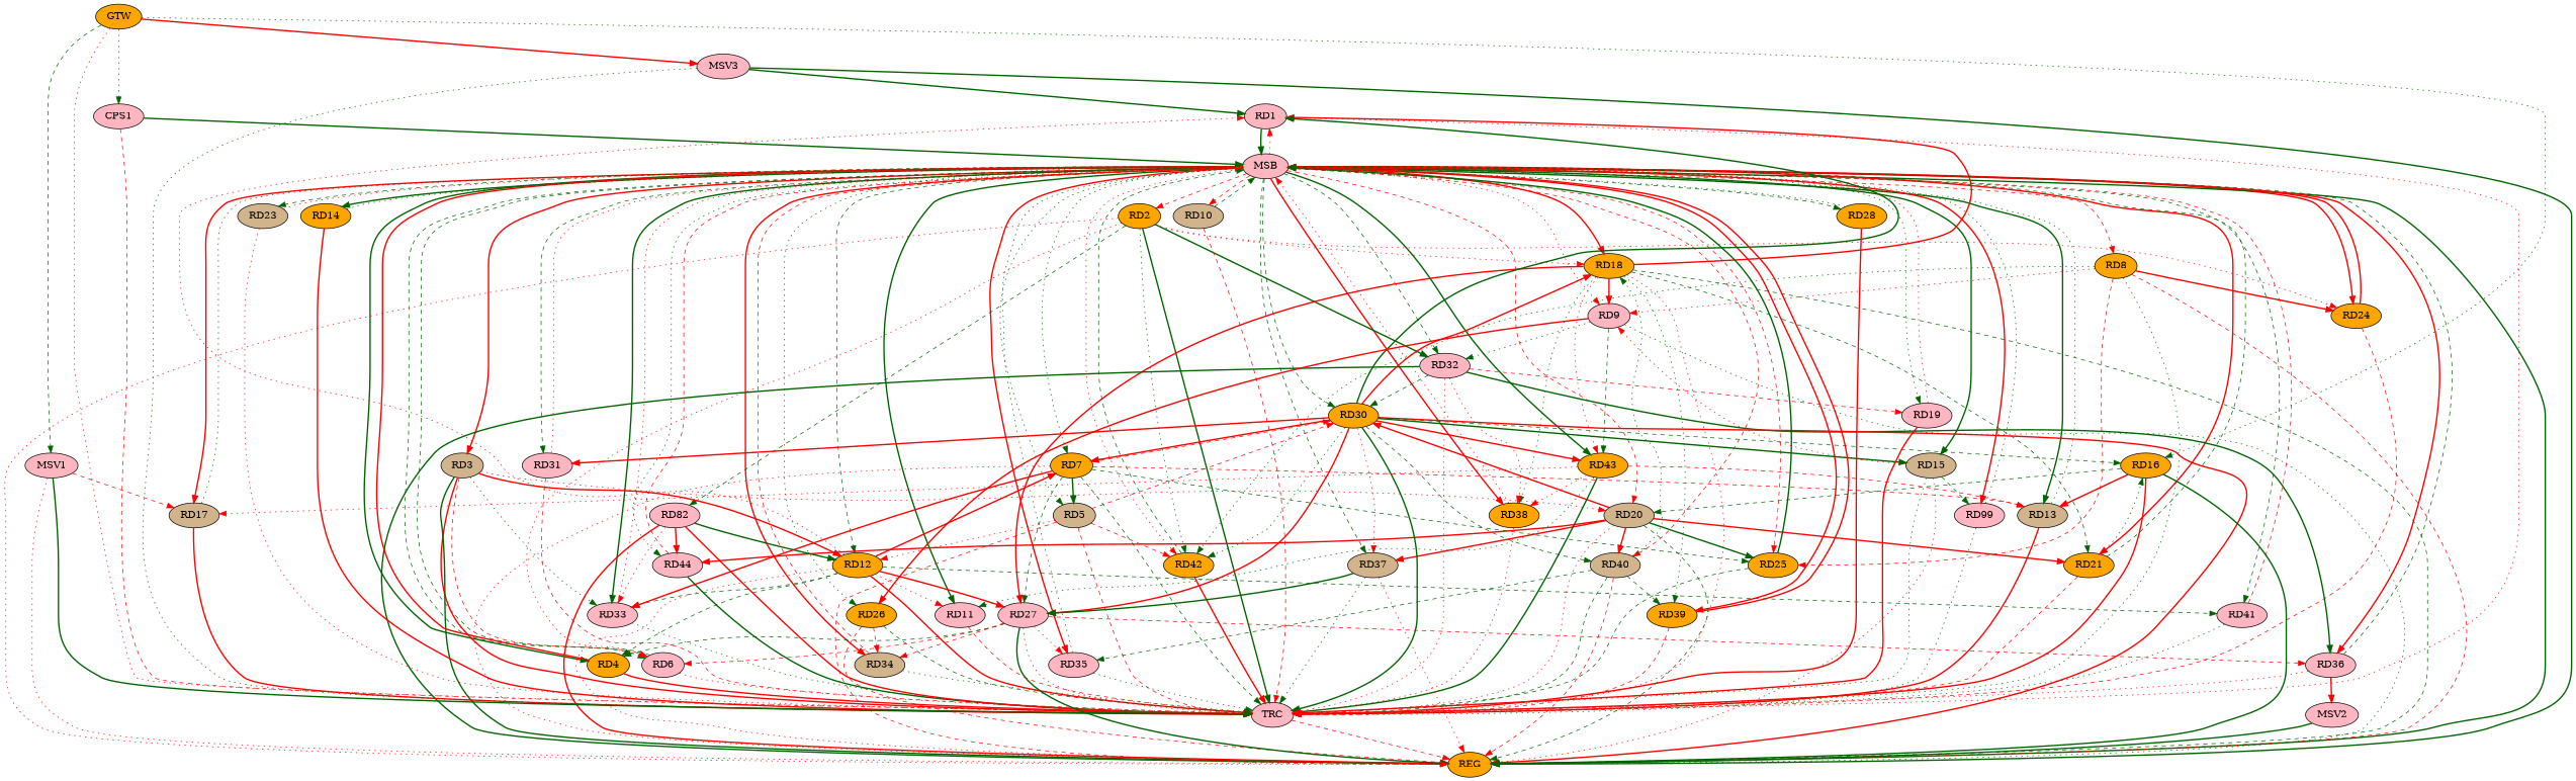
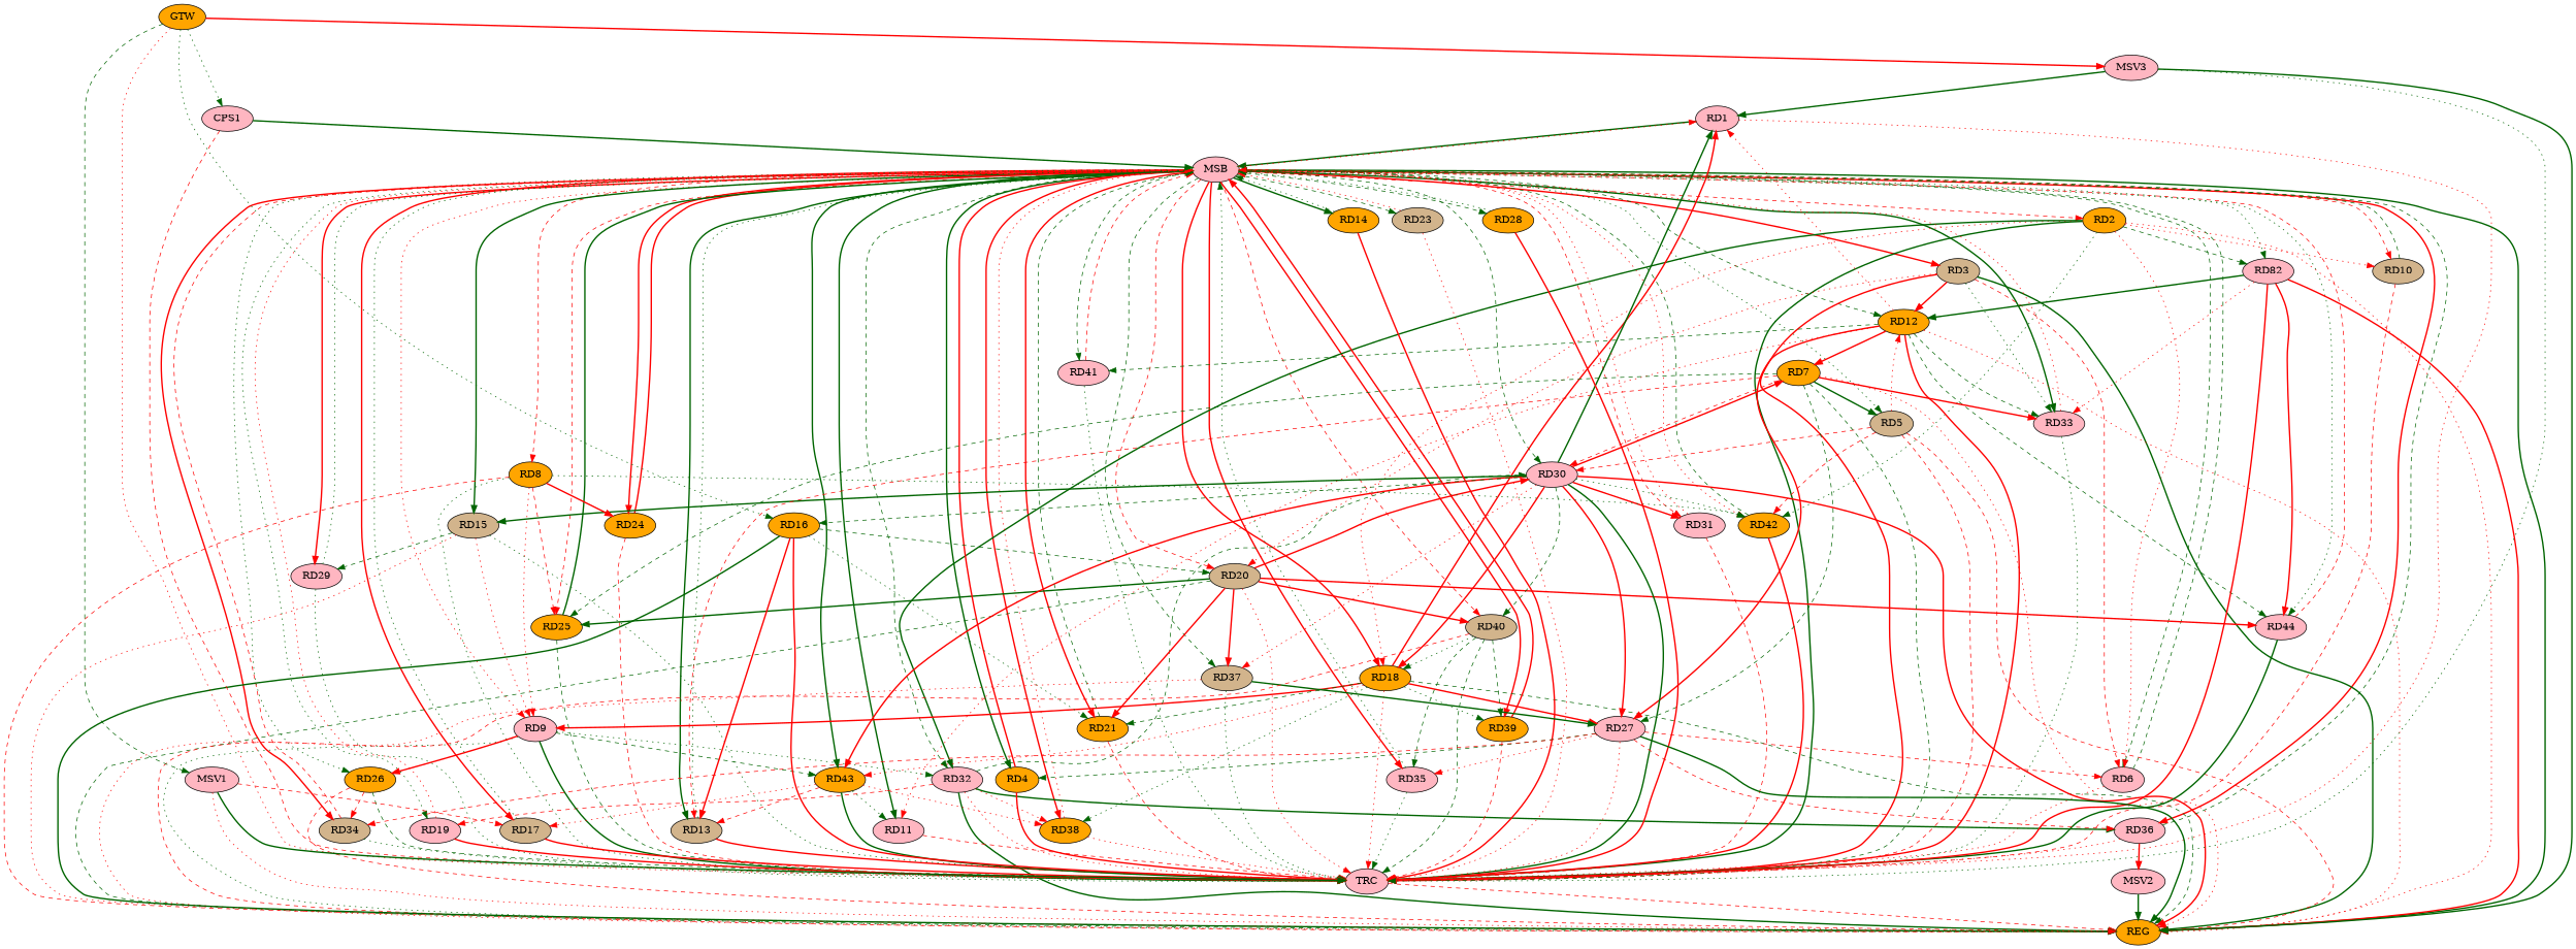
  strict digraph {
    node [fillcolor=lightpink style=filled]
    edge [color=red style=bold]
    n1 [label=RD1]
    n2 [label=MSB]
    n3 [label=TRC]
    n4 [fillcolor=orange label=RD2]
    n5 [label=RD6]
    n6 [fillcolor=orange label=RD18]
    n7 [fillcolor=orange label=RD24]
    n8 [label=RD32]
    n9 [fillcolor=orange label=RD42]
    n10 [fillcolor=orange label=REG]
    n11 [fillcolor=tan label=RD3]
    n12 [fillcolor=orange label=RD12]
    n13 [fillcolor=tan label=RD20]
    n14 [label=RD33]
    n15 [fillcolor=orange label=RD4]
    n16 [fillcolor=tan label=RD5]
-   n17 [fillcolor=orange label=RD30]
+   n17 [label=RD30]
    n18 [fillcolor=orange label=RD7]
    n19 [fillcolor=tan label=RD13]
    n20 [fillcolor=orange label=RD25]
    n21 [fillcolor=orange label=RD8]
    n22 [label=RD9]
    n23 [fillcolor=orange label=RD26]
    n24 [fillcolor=orange label=RD43]
    n25 [fillcolor=tan label=RD10]
    n26 [label=RD11]
    n27 [label=RD41]
    n28 [fillcolor=orange label=RD14]
    n29 [fillcolor=tan label=RD15]
-   n30 [label=RD99]
+   n30 [label=RD29]
    n31 [fillcolor=orange label=RD21]
    n32 [fillcolor=tan label=RD17]
    n33 [fillcolor=orange label=RD38]
    n34 [fillcolor=orange label=RD39]
    n35 [label=RD19]
    n36 [fillcolor=tan label=RD37]
    n37 [fillcolor=tan label=RD40]
    n38 [label=RD44]
    n39 [fillcolor=tan label=RD23]
    n40 [fillcolor=tan label=RD34]
    n41 [label=RD35]
    n42 [label=RD36]
    n43 [fillcolor=orange label=RD28]
    n44 [label=RD31]
    n45 [label=RD82]
    n46 [label=RD27]
    n47 [fillcolor=orange label=RD16]
    n48 [label=MSV2]
    n49 [label=CPS1]
    n50 [fillcolor=orange label=GTW]
    n51 [label=MSV1]
    n52 [label=MSV3]
    n1 -> n2 [color=darkgreen]
    n1 -> n3 [style=dotted]
    n2 -> n1 [style=dotted]
    n2 -> n4 [style=dashed]
    n2 -> n5 [color=darkgreen style=dashed]
    n2 -> n6
    n2 -> n7
    n2 -> n8 [color=darkgreen style=dashed]
    n2 -> n9 [style=dotted]
    n2 -> n10 [color=darkgreen]
    n2 -> n11
    n2 -> n12 [color=darkgreen style=dashed]
    n2 -> n13 [style=dashed]
    n2 -> n14 [color=darkgreen]
    n2 -> n15 [color=darkgreen]
    n2 -> n16 [color=darkgreen style=dotted]
    n2 -> n17 [color=darkgreen style=dashed]
-   n2 -> n18 [color=darkgreen style=dotted]
+   n2 -> n45 [color=darkgreen style=dotted]
    n2 -> n19 [color=darkgreen]
    n2 -> n20 [style=dashed]
    n2 -> n21 [style=dashed]
    n2 -> n22 [style=dotted]
    n2 -> n23 [color=darkgreen style=dotted]
    n2 -> n24 [color=darkgreen]
    n2 -> n25 [style=dashed]
    n2 -> n26 [color=darkgreen]
    n2 -> n27 [color=darkgreen style=dashed]
    n2 -> n28 [color=darkgreen]
    n2 -> n29 [color=darkgreen]
    n2 -> n30
    n2 -> n31
    n2 -> n32
    n2 -> n33
    n2 -> n34
    n2 -> n35 [color=darkgreen style=dotted]
    n2 -> n36 [color=darkgreen style=dashed]
    n2 -> n37 [style=dashed]
    n2 -> n38 [color=darkgreen style=dotted]
    n2 -> n39 [color=darkgreen style=dashed]
    n2 -> n40
    n2 -> n41
    n2 -> n42
    n2 -> n43 [color=darkgreen style=dashed]
-   n2 -> n44 [color=darkgreen style=dashed]
+   n2 -> n44 [style=dashed]
    n3 -> n10 [style=dashed]
    n4 -> n3 [color=darkgreen]
    n4 -> n5 [style=dotted]
    n4 -> n6 [style=dotted]
-   n4 -> n7 [style=dotted]
+   n4 -> n25 [style=dotted]
    n4 -> n8 [color=darkgreen]
    n4 -> n9 [color=darkgreen style=dotted]
    n4 -> n10 [style=dotted]
    n4 -> n45 [color=darkgreen style=dashed]
    n5 -> n2 [color=darkgreen style=dashed]
    n5 -> n3 [style=dotted]
    n6 -> n1
    n6 -> n3 [style=dotted]
    n6 -> n10 [color=darkgreen style=dashed]
    n6 -> n22
    n6 -> n24 [style=dotted]
    n6 -> n31 [color=darkgreen style=dashed]
    n6 -> n33 [color=darkgreen style=dotted]
    n6 -> n34 [color=darkgreen style=dotted]
    n6 -> n46
    n7 -> n2
    n7 -> n3 [style=dashed]
    n8 -> n3 [style=dotted]
    n8 -> n10 [color=darkgreen]
    n8 -> n17 [color=darkgreen style=dashed]
    n8 -> n33 [style=dotted]
    n8 -> n35 [style=dashed]
    n8 -> n42 [color=darkgreen]
    n9 -> n2 [color=darkgreen style=dashed]
    n9 -> n3
    n11 -> n3
    n11 -> n5 [style=dashed]
    n11 -> n10 [color=darkgreen]
    n11 -> n12
    n11 -> n13 [style=dotted]
    n11 -> n14 [color=darkgreen style=dotted]
    n12 -> n1 [style=dotted]
    n12 -> n3
    n12 -> n10 [style=dotted]
    n12 -> n14 [color=darkgreen style=dashed]
-   n12 -> n15 [color=darkgreen style=dashed]
+   n12 -> n38 [color=darkgreen style=dashed]
    n12 -> n18
    n12 -> n26 [style=dotted]
    n12 -> n27 [color=darkgreen style=dashed]
    n12 -> n46
    n13 -> n3 [style=dotted]
    n13 -> n10 [color=darkgreen style=dashed]
    n13 -> n17
    n13 -> n20 [color=darkgreen]
    n13 -> n31
    n13 -> n36
    n13 -> n37
    n13 -> n38
    n14 -> n2 [style=dotted]
    n14 -> n3 [color=darkgreen style=dotted]
    n15 -> n2
    n15 -> n3
    n16 -> n3 [style=dashed]
    n16 -> n9 [style=dashed]
    n16 -> n10 [style=dashed]
    n16 -> n12 [style=dotted]
    n16 -> n17 [style=dashed]
    n17 -> n1 [color=darkgreen]
    n17 -> n3 [color=darkgreen]
    n17 -> n6
    n17 -> n9 [color=darkgreen style=dotted]
    n17 -> n10
    n17 -> n18
    n17 -> n24
    n17 -> n29 [color=darkgreen]
    n17 -> n36 [style=dotted]
    n17 -> n37 [color=darkgreen style=dashed]
    n17 -> n44
    n17 -> n46
    n17 -> n47 [color=darkgreen style=dashed]
    n18 -> n3 [color=darkgreen style=dashed]
    n18 -> n10 [style=dotted]
    n18 -> n14
    n18 -> n16 [color=darkgreen]
    n18 -> n17 [style=dashed]
    n18 -> n19 [style=dashed]
    n18 -> n20 [color=darkgreen style=dashed]
    n18 -> n46 [color=darkgreen style=dashed]
    n19 -> n2 [color=darkgreen style=dotted]
    n19 -> n3
    n20 -> n2 [color=darkgreen]
    n20 -> n3 [color=darkgreen style=dashed]
    n21 -> n3 [color=darkgreen style=dotted]
    n21 -> n7
    n21 -> n9 [color=darkgreen style=dotted]
    n21 -> n10 [style=dashed]
    n21 -> n20 [style=dashed]
    n21 -> n22 [style=dotted]
+   n22 -> n3 [color=darkgreen]
    n22 -> n8 [color=darkgreen style=dotted]
    n22 -> n10 [color=darkgreen style=dotted]
    n22 -> n23
    n22 -> n24 [color=darkgreen style=dashed]
    n23 -> n3 [color=darkgreen style=dashed]
    n23 -> n10 [style=dashed]
    n23 -> n40 [style=dashed]
    n24 -> n3 [color=darkgreen]
    n24 -> n19 [style=dashed]
    n24 -> n26 [color=darkgreen style=dotted]
    n24 -> n32 [style=dotted]
    n24 -> n33 [style=dotted]
    n25 -> n2 [color=darkgreen style=dashed]
    n25 -> n3 [style=dashed]
    n26 -> n3 [style=dashed]
    n27 -> n2 [style=dashed]
    n27 -> n3 [color=darkgreen style=dotted]
    n28 -> n2 [color=darkgreen style=dotted]
    n28 -> n3
    n29 -> n3 [color=darkgreen style=dotted]
    n29 -> n10 [style=dotted]
    n29 -> n22 [style=dotted]
    n29 -> n30 [color=darkgreen style=dashed]
    n30 -> n2 [color=darkgreen style=dotted]
    n30 -> n3 [color=darkgreen style=dotted]
    n31 -> n2 [color=darkgreen style=dashed]
    n31 -> n3 [style=dashed]
    n32 -> n2 [color=darkgreen style=dotted]
    n32 -> n3
    n33 -> n2 [style=dotted]
    n33 -> n3 [style=dotted]
    n34 -> n2
    n34 -> n3 [style=dashed]
    n35 -> n2 [style=dotted]
    n35 -> n3
    n36 -> n3 [color=darkgreen style=dotted]
    n36 -> n10 [style=dotted]
    n36 -> n46 [color=darkgreen]
    n37 -> n3 [color=darkgreen style=dashed]
    n37 -> n6 [color=darkgreen style=dotted]
    n37 -> n10 [style=dashed]
    n37 -> n34 [color=darkgreen style=dashed]
    n37 -> n41 [color=darkgreen style=dashed]
    n38 -> n2 [style=dashed]
    n38 -> n3 [color=darkgreen]
    n39 -> n2 [style=dotted]
    n39 -> n3 [style=dotted]
    n40 -> n2 [style=dashed]
    n40 -> n3 [color=darkgreen style=dotted]
    n41 -> n2 [color=darkgreen style=dotted]
    n41 -> n3 [color=darkgreen style=dotted]
    n42 -> n2 [color=darkgreen style=dashed]
    n42 -> n3 [style=dotted]
    n42 -> n48
    n43 -> n2 [color=darkgreen style=dotted]
    n43 -> n3
    n44 -> n2 [style=dotted]
    n44 -> n3 [style=dashed]
    n45 -> n3
    n45 -> n10
    n45 -> n12 [color=darkgreen]
    n45 -> n14 [style=dotted]
    n45 -> n38
    n46 -> n3 [style=dotted]
    n46 -> n5 [style=dashed]
    n46 -> n10 [color=darkgreen]
    n46 -> n15 [color=darkgreen style=dashed]
    n46 -> n40 [style=dashed]
    n46 -> n41 [style=dotted]
    n46 -> n42 [style=dashed]
    n47 -> n3
    n47 -> n10 [color=darkgreen]
    n47 -> n13 [color=darkgreen style=dashed]
    n47 -> n19
-   n31 -> n47 [color=darkgreen style=dotted]
+   n47 -> n31 [color=darkgreen style=dotted]
    n48 -> n10 [color=darkgreen]
    n49 -> n2 [color=darkgreen]
    n49 -> n3 [style=dashed]
    n50 -> n3 [style=dotted]
    n50 -> n47 [color=darkgreen style=dotted]
    n50 -> n49 [color=darkgreen style=dotted]
    n50 -> n51 [color=darkgreen style=dashed]
    n50 -> n52
    n51 -> n3 [color=darkgreen]
    n51 -> n10 [style=dotted]
    n51 -> n32 [style=dashed]
    n52 -> n1 [color=darkgreen]
    n52 -> n3 [color=darkgreen style=dotted]
    n52 -> n10 [color=darkgreen]
  }
